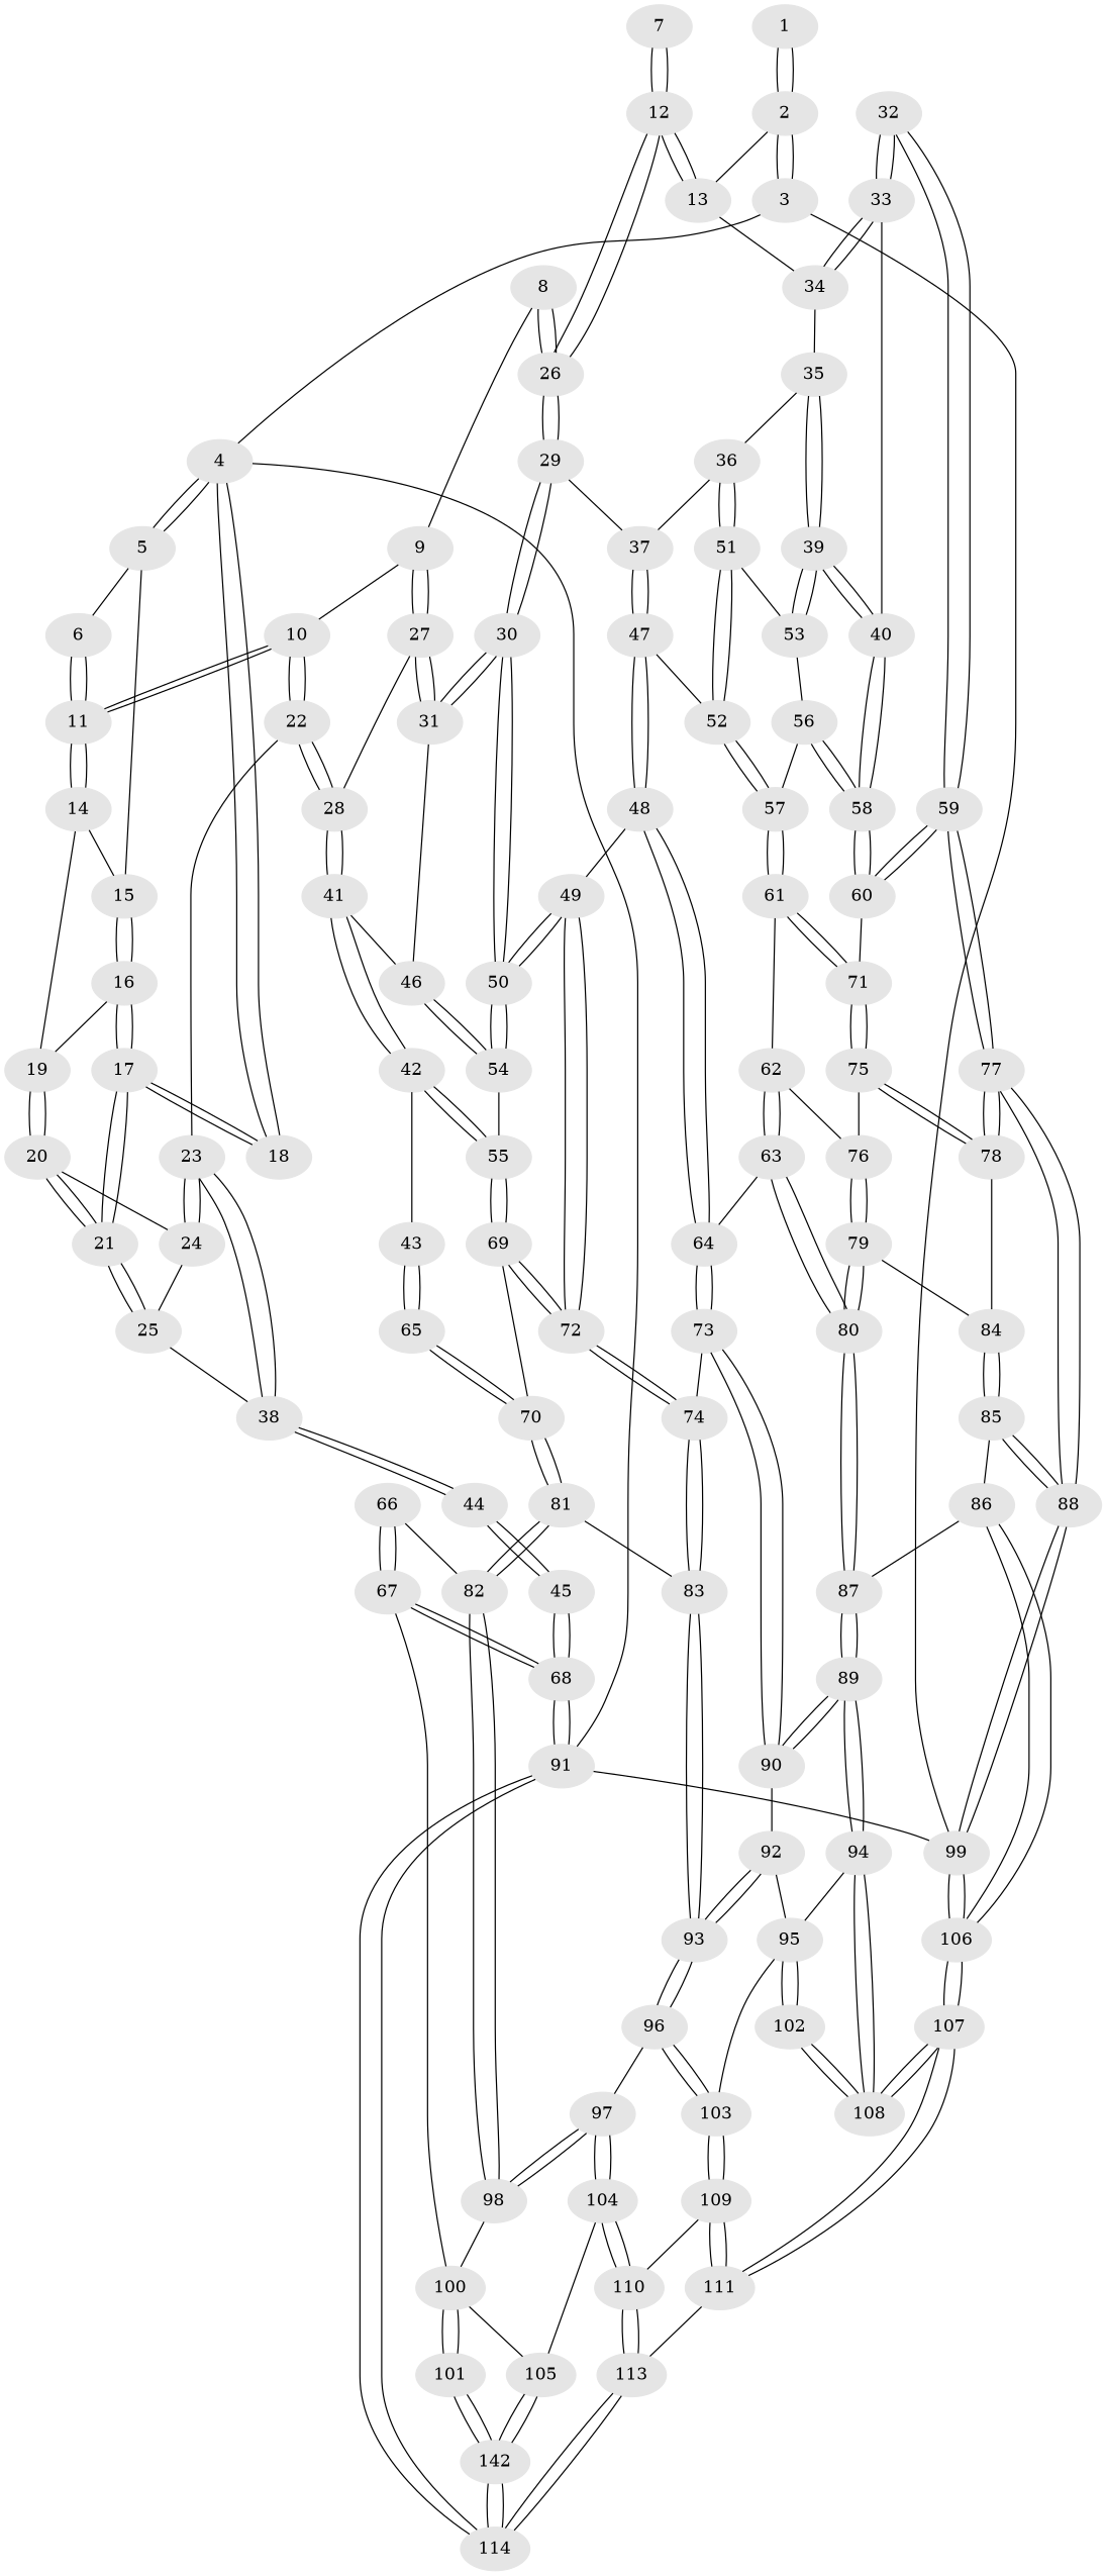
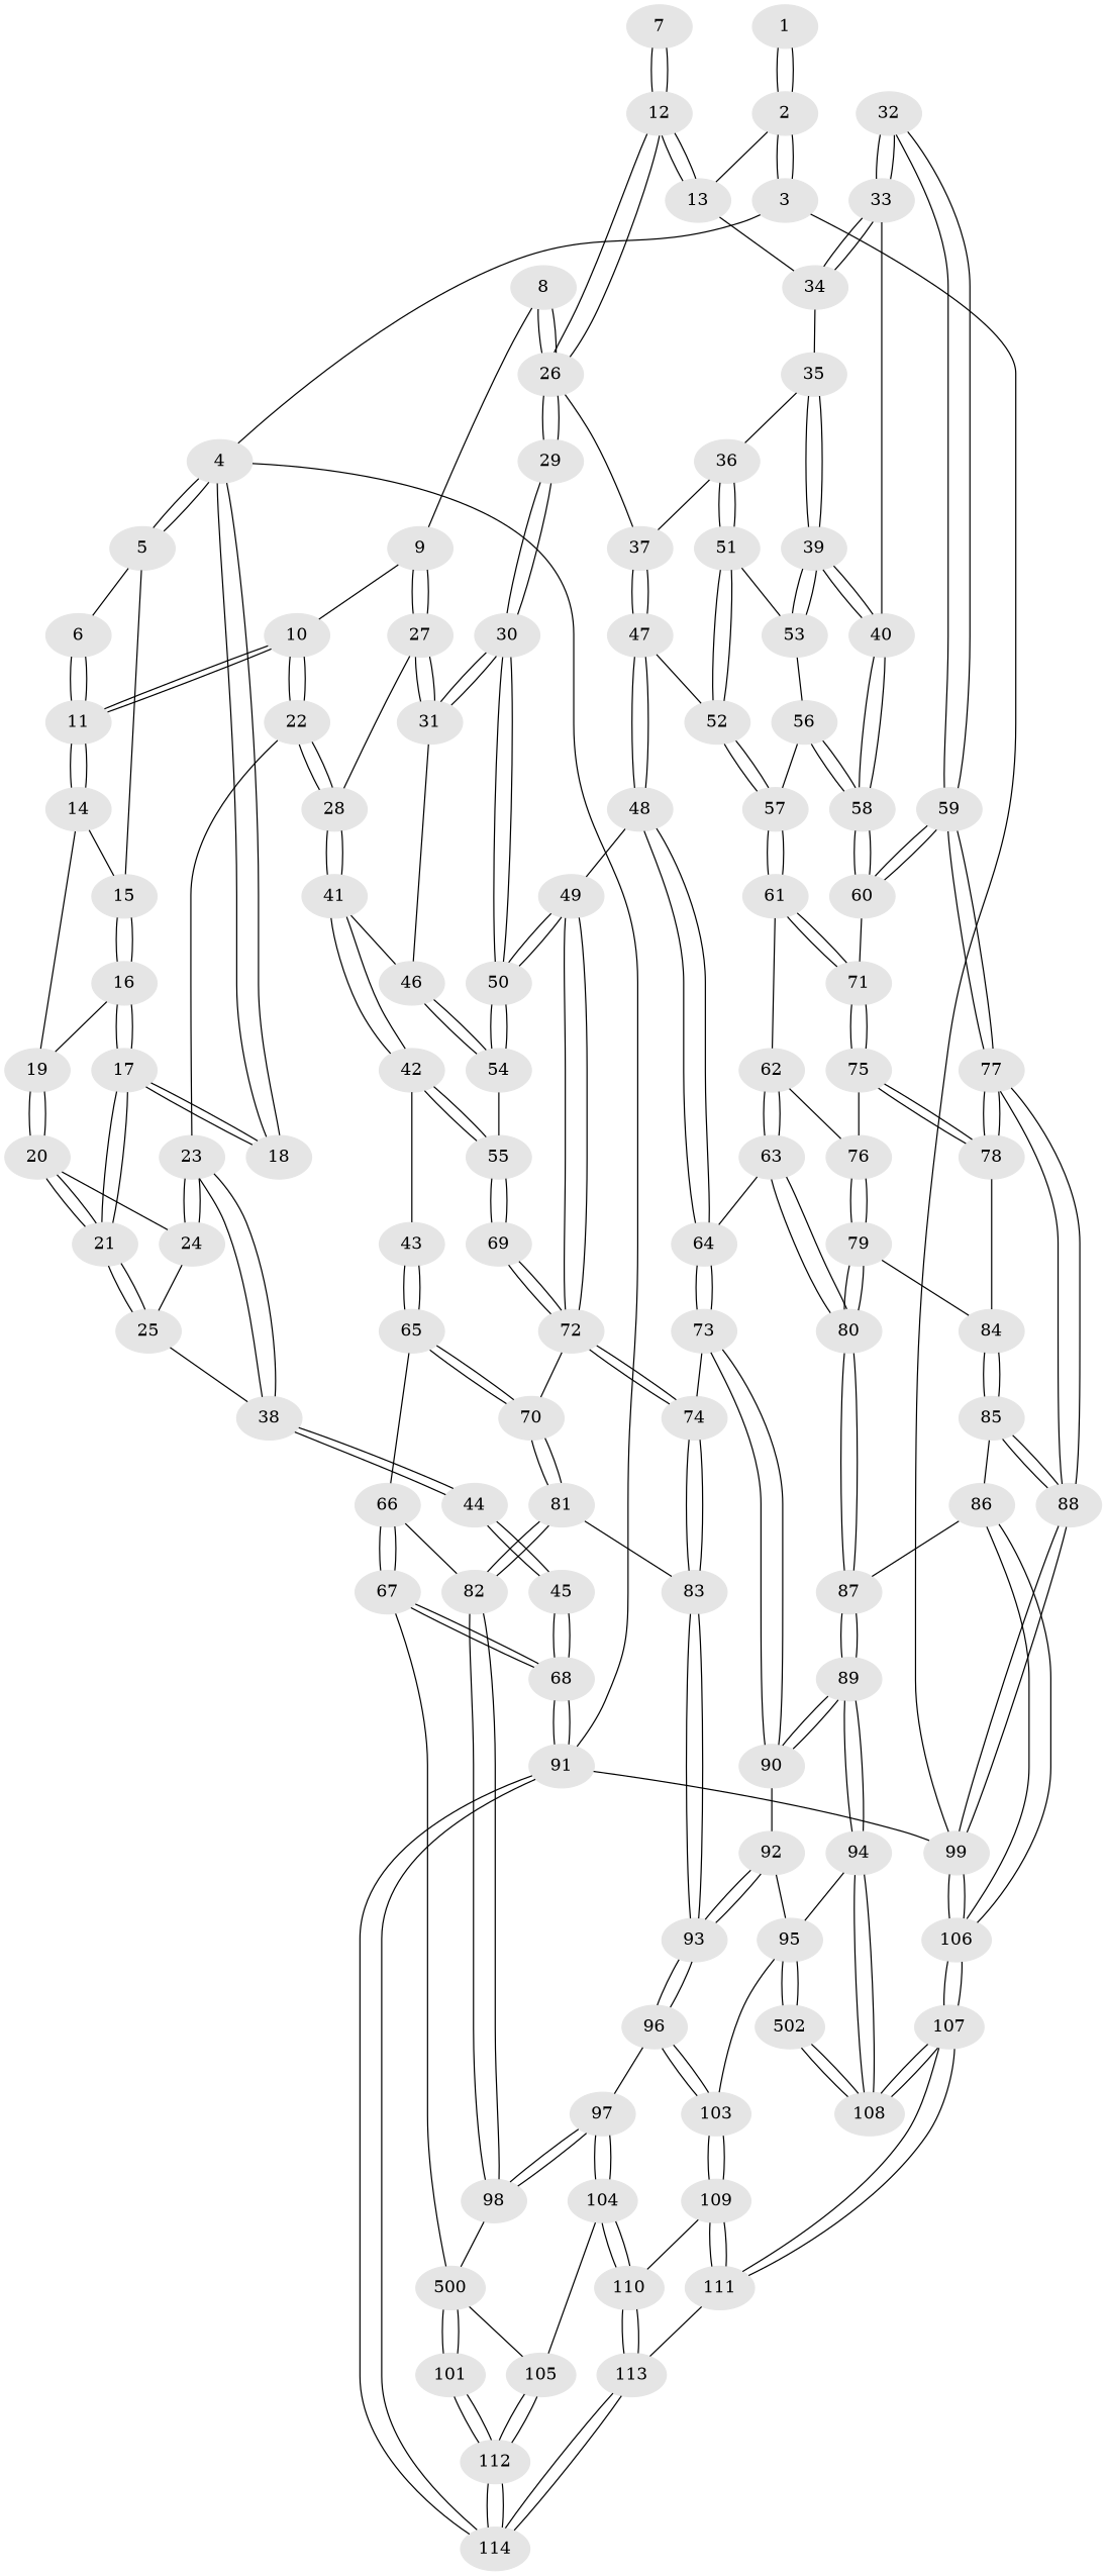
  graph {
    node [color=gray90 style=filled]
    1
    2
    3
    13
    7
    12
    4
    99
    34
    5
    18
    91
    32
    33
    59
    106
    6
    15
    114
    11
    16
    14
    8
    9
    26
    10
    27
    29
    22
    28
    31
    23
    19
    35
    20
    17
    21
    25
    45
    68
    24
    38
    41
    44
    30
    37
    46
    42
    50
    47
    54
    40
    60
    77
    58
    36
    39
    51
    53
    52
    48
    56
    43
    55
    65
    69
    66
    70
    49
    64
    57
    72
    73
    74
    61
    71
    62
    78
    88
    75
    63
    76
    80
    79
    87
    90
    67
    82
    81
-   100
+   100 [label=500]
    98
    101
-   112 [label=142]
+   112
    83
    92
    93
    84
    85
    89
    96
    86
    107
    94
    95
    108
-   102
+   102 [label=502]
    103
    97
    104
    109
    105
    110
    111
    113
    1 -- 2
    1 -- 2
    2 -- 3
    2 -- 3
    2 -- 13
    3 -- 4
    3 -- 99
    13 -- 34
    7 -- 12
    7 -- 12
    12 -- 13
    12 -- 13
    12 -- 26
    12 -- 26
    4 -- 5
    4 -- 5
    4 -- 18
    4 -- 18
    4 -- 91
    99 -- 106
    99 -- 106
    34 -- 35
    5 -- 6
    5 -- 15
    91 -- 99
    91 -- 114
    91 -- 114
    32 -- 33
    32 -- 33
    32 -- 59
    32 -- 59
    33 -- 34
    33 -- 34
    33 -- 40
    59 -- 60
    59 -- 60
    59 -- 77
    59 -- 77
    106 -- 107
    106 -- 107
    6 -- 11
    6 -- 11
    15 -- 16
    15 -- 16
    11 -- 14
    11 -- 14
    16 -- 19
    16 -- 17
    16 -- 17
    14 -- 15
    14 -- 19
    8 -- 9
    8 -- 26
    8 -- 26
    9 -- 10
    9 -- 27
    9 -- 27
    26 -- 29
    26 -- 29
    10 -- 11
    10 -- 11
    10 -- 22
    10 -- 22
    27 -- 28
    27 -- 31
    27 -- 31
    29 -- 30
    29 -- 30
-   29 -- 37
+   26 -- 37
    22 -- 28
    22 -- 28
    22 -- 23
    28 -- 41
    28 -- 41
    31 -- 46
    23 -- 24
    23 -- 24
    23 -- 38
    23 -- 38
    19 -- 20
    19 -- 20
    35 -- 36
    35 -- 39
    35 -- 39
    20 -- 21
    20 -- 21
    20 -- 24
    17 -- 18
    17 -- 18
    17 -- 21
    17 -- 21
    21 -- 25
    21 -- 25
    25 -- 38
    45 -- 68
    45 -- 68
    68 -- 91
    68 -- 91
    24 -- 25
    38 -- 44
    38 -- 44
    41 -- 46
    41 -- 42
    41 -- 42
    44 -- 45
    44 -- 45
    30 -- 31
    30 -- 31
    30 -- 50
    30 -- 50
    37 -- 47
    37 -- 47
    46 -- 54
    46 -- 54
    42 -- 43
    42 -- 55
    42 -- 55
    50 -- 54
    50 -- 54
    47 -- 52
    47 -- 48
    47 -- 48
    54 -- 55
    40 -- 58
    40 -- 58
    60 -- 71
    77 -- 78
    77 -- 78
    77 -- 88
    77 -- 88
    58 -- 60
    58 -- 60
    36 -- 37
    36 -- 51
    36 -- 51
    39 -- 40
    39 -- 40
    39 -- 53
    39 -- 53
    51 -- 53
    51 -- 52
    51 -- 52
    53 -- 56
    52 -- 57
    52 -- 57
    48 -- 49
    48 -- 64
    48 -- 64
    56 -- 58
    56 -- 58
    56 -- 57
    43 -- 65
    43 -- 65
    55 -- 69
    55 -- 69
+   65 -- 66
    65 -- 70
    65 -- 70
-   69 -- 70
+   72 -- 70
    69 -- 72
    69 -- 72
    66 -- 67
    66 -- 67
    66 -- 82
    70 -- 81
    70 -- 81
    49 -- 50
    49 -- 50
    49 -- 72
    49 -- 72
    64 -- 73
    64 -- 73
    57 -- 61
    57 -- 61
    72 -- 74
    72 -- 74
    73 -- 74
    73 -- 90
    73 -- 90
    74 -- 83
    74 -- 83
    61 -- 71
    61 -- 71
    61 -- 62
    71 -- 75
    71 -- 75
    62 -- 63
    62 -- 63
    62 -- 76
    78 -- 84
    88 -- 99
    88 -- 99
    75 -- 78
    75 -- 78
    75 -- 76
    63 -- 64
    63 -- 80
    63 -- 80
    76 -- 79
    76 -- 79
    80 -- 87
    80 -- 87
    79 -- 80
    79 -- 80
    79 -- 84
    87 -- 89
    87 -- 89
    90 -- 92
    67 -- 68
    67 -- 68
    67 -- 100
    82 -- 98
    82 -- 98
    81 -- 82
    81 -- 82
    81 -- 83
    100 -- 101
    100 -- 101
    100 -- 105
    98 -- 100
    101 -- 112
    101 -- 112
    112 -- 114
    112 -- 114
    83 -- 93
    83 -- 93
    92 -- 93
    92 -- 93
    92 -- 95
    93 -- 96
    93 -- 96
    84 -- 85
    84 -- 85
    85 -- 88
    85 -- 88
    85 -- 86
    89 -- 90
    89 -- 90
    89 -- 94
    89 -- 94
    96 -- 103
    96 -- 103
    96 -- 97
    86 -- 106
    86 -- 106
    86 -- 87
    107 -- 108
    107 -- 108
    107 -- 111
    107 -- 111
    94 -- 95
    94 -- 108
    94 -- 108
    95 -- 102
    95 -- 102
    95 -- 103
    102 -- 108
    102 -- 108
    103 -- 109
    103 -- 109
    97 -- 98
    97 -- 98
    97 -- 104
    97 -- 104
    104 -- 105
    104 -- 110
    104 -- 110
    109 -- 110
    109 -- 111
    109 -- 111
    105 -- 112
    105 -- 112
    110 -- 113
    110 -- 113
    111 -- 113
    113 -- 114
    113 -- 114
  }
